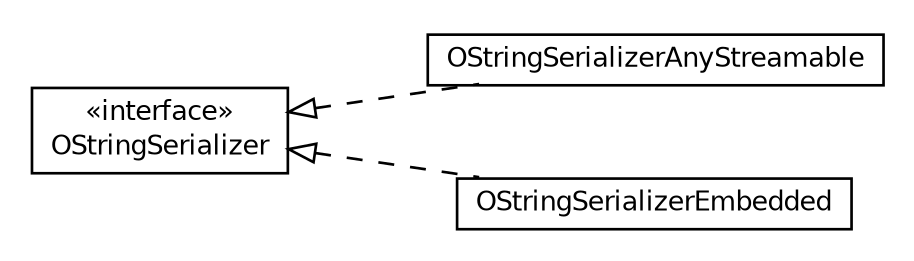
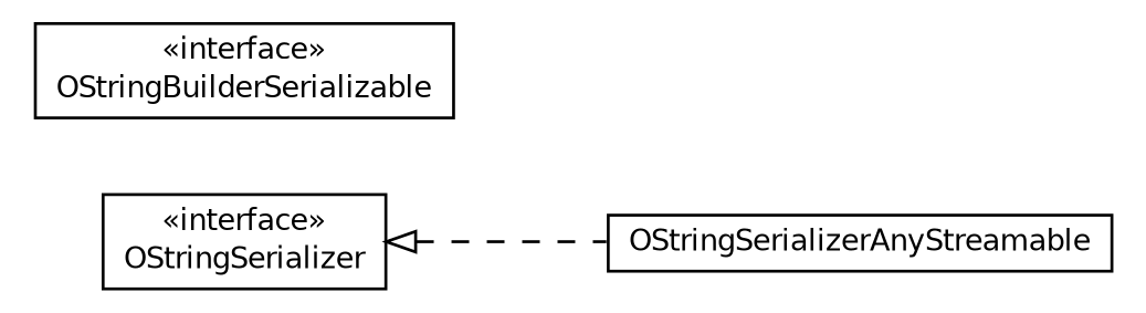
  digraph {
    nodesep=0.25
    ranksep=0.5
    rankdir=LR
    node [fontcolor=black fontname=Helvetica fontsize=10.0 shape=plaintext]
    edge [arrowtail=empty dir=back fontname=Helvetica fontsize=10 headport=p labelfontname=Helvetica labelfontsize=10 style=dashed tailport=p]
    n1 [label=<<table title="com.orientechnologies.orient.core.serialization.serializer.string.OStringSerializerAnyStreamable" border="0" cellborder="1" cellspacing="0" cellpadding="2" port="p" href="./OStringSerializerAnyStreamable.html"> 		<tr><td><table border="0" cellspacing="0" cellpadding="1"> <tr><td align="center" balign="center"> OStringSerializerAnyStreamable </td></tr> 		</table></td></tr> 		</table>>]
-   n3 [label=<<table title="com.orientechnologies.orient.core.serialization.serializer.string.OStringSerializerEmbedded" border="0" cellborder="1" cellspacing="0" cellpadding="2" port="p" href="./OStringSerializerEmbedded.html"> 		<tr><td><table border="0" cellspacing="0" cellpadding="1"> <tr><td align="center" balign="center"> OStringSerializerEmbedded </td></tr> 		</table></td></tr> 		</table>>]
+   n2 [label=<<table title="com.orientechnologies.orient.core.serialization.serializer.string.OStringBuilderSerializable" border="0" cellborder="1" cellspacing="0" cellpadding="2" port="p" href="./OStringBuilderSerializable.html"> 		<tr><td><table border="0" cellspacing="0" cellpadding="1"> <tr><td align="center" balign="center"> &#171;interface&#187; </td></tr> <tr><td align="center" balign="center"> OStringBuilderSerializable </td></tr> 		</table></td></tr> 		</table>>]
    n4 [label=<<table title="com.orientechnologies.orient.core.serialization.serializer.string.OStringSerializer" border="0" cellborder="1" cellspacing="0" cellpadding="2" port="p" href="./OStringSerializer.html"> 		<tr><td><table border="0" cellspacing="0" cellpadding="1"> <tr><td align="center" balign="center"> &#171;interface&#187; </td></tr> <tr><td align="center" balign="center"> OStringSerializer </td></tr> 		</table></td></tr> 		</table>>]
    n4 -> n1
-   n4 -> n3
  }
